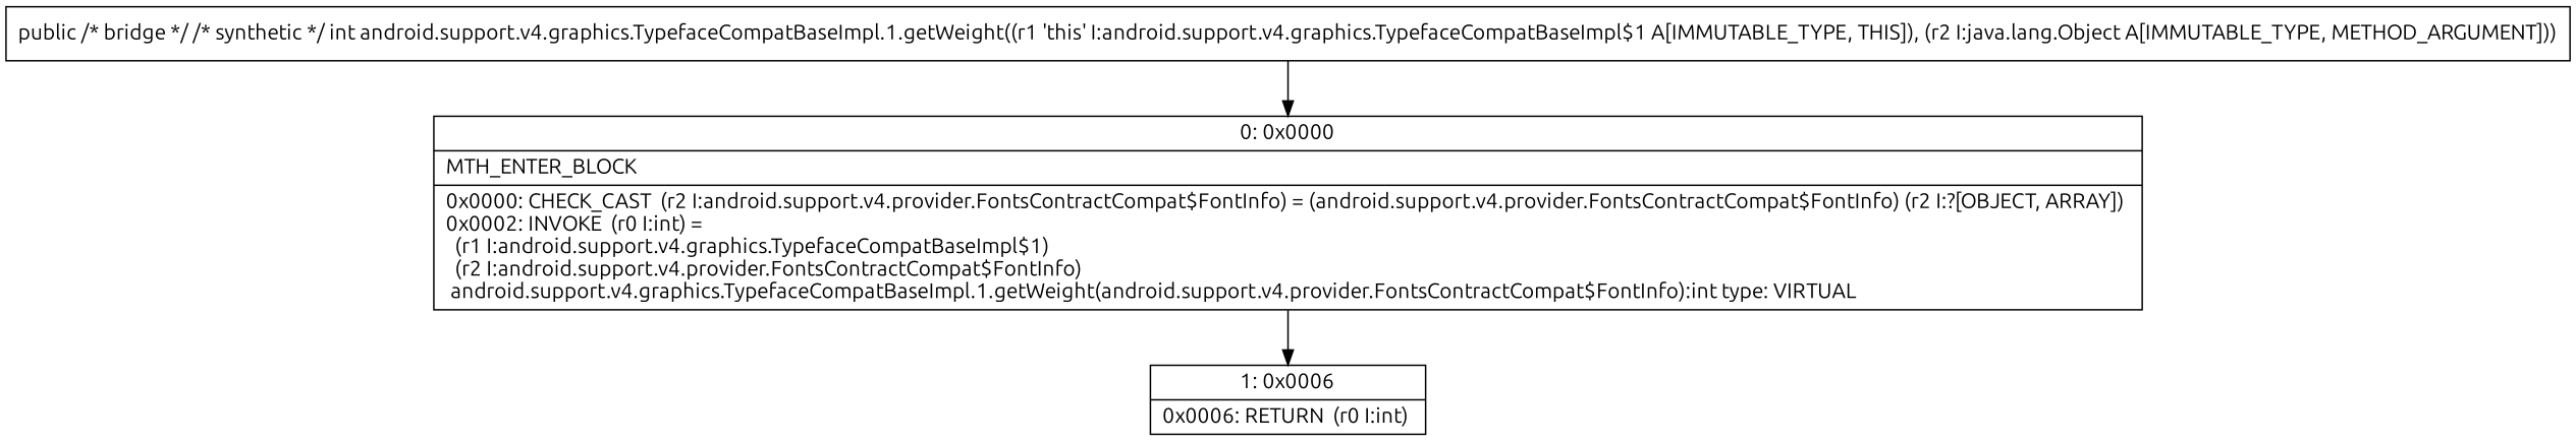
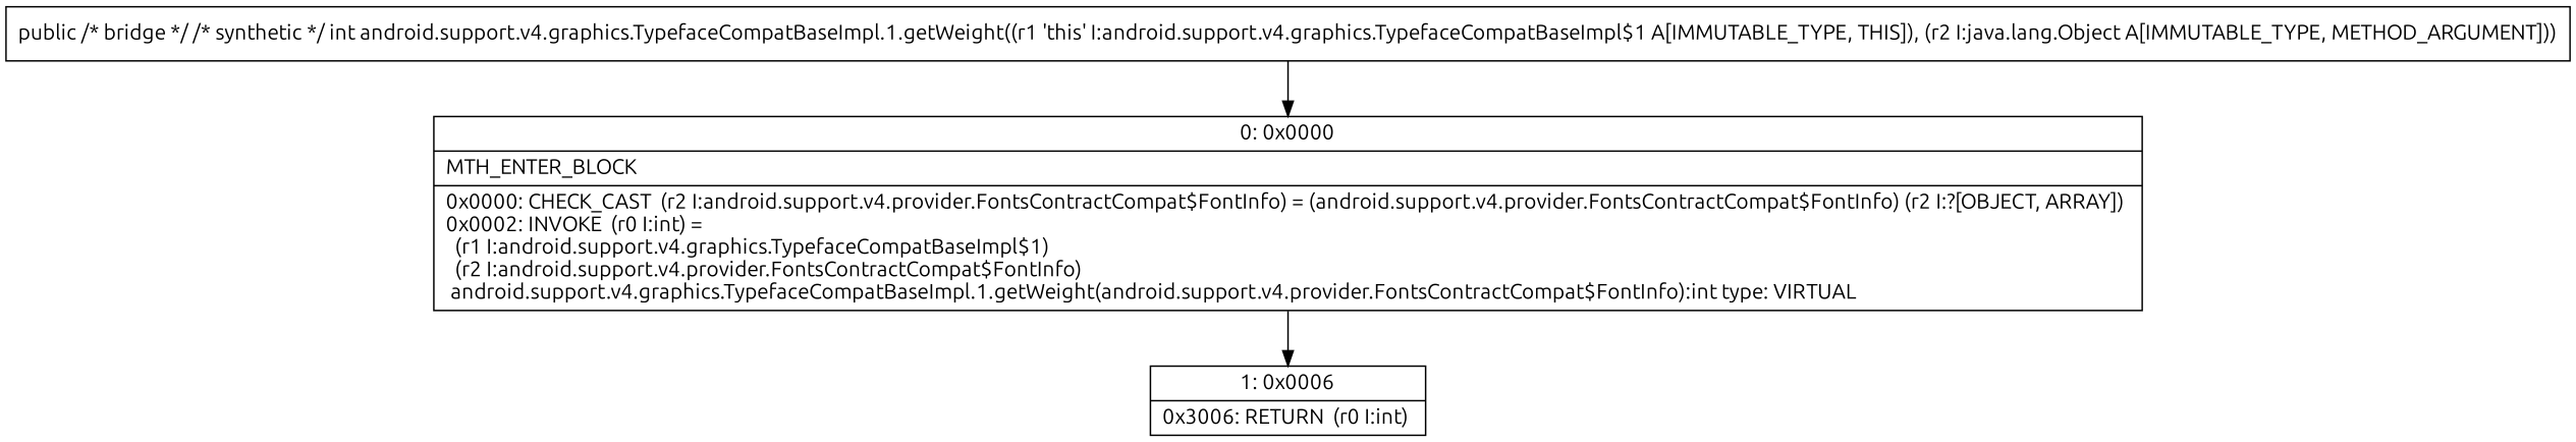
  digraph {
    fontname=Ubuntu
    node [shape=record fontname=Ubuntu]
    edge [fontname=Ubuntu]
    n1 [label="{0\:\ 0x0000|MTH_ENTER_BLOCK\l|0x0000: CHECK_CAST  (r2 I:android.support.v4.provider.FontsContractCompat$FontInfo) = (android.support.v4.provider.FontsContractCompat$FontInfo) (r2 I:?[OBJECT, ARRAY]) \l0x0002: INVOKE  (r0 I:int) = \l  (r1 I:android.support.v4.graphics.TypefaceCompatBaseImpl$1)\l  (r2 I:android.support.v4.provider.FontsContractCompat$FontInfo)\l android.support.v4.graphics.TypefaceCompatBaseImpl.1.getWeight(android.support.v4.provider.FontsContractCompat$FontInfo):int type: VIRTUAL \l}"]
-   n2 [label="{1\:\ 0x0006|0x0006: RETURN  (r0 I:int) \l}"]
+   n2 [label="{1\:\ 0x0006|0x3006: RETURN  (r0 I:int) \l}"]
    n3 [label="{public \/* bridge *\/ \/* synthetic *\/ int android.support.v4.graphics.TypefaceCompatBaseImpl.1.getWeight((r1 'this' I:android.support.v4.graphics.TypefaceCompatBaseImpl$1 A[IMMUTABLE_TYPE, THIS]), (r2 I:java.lang.Object A[IMMUTABLE_TYPE, METHOD_ARGUMENT])) }"]
    n1 -> n2
    n3 -> n1
  }
